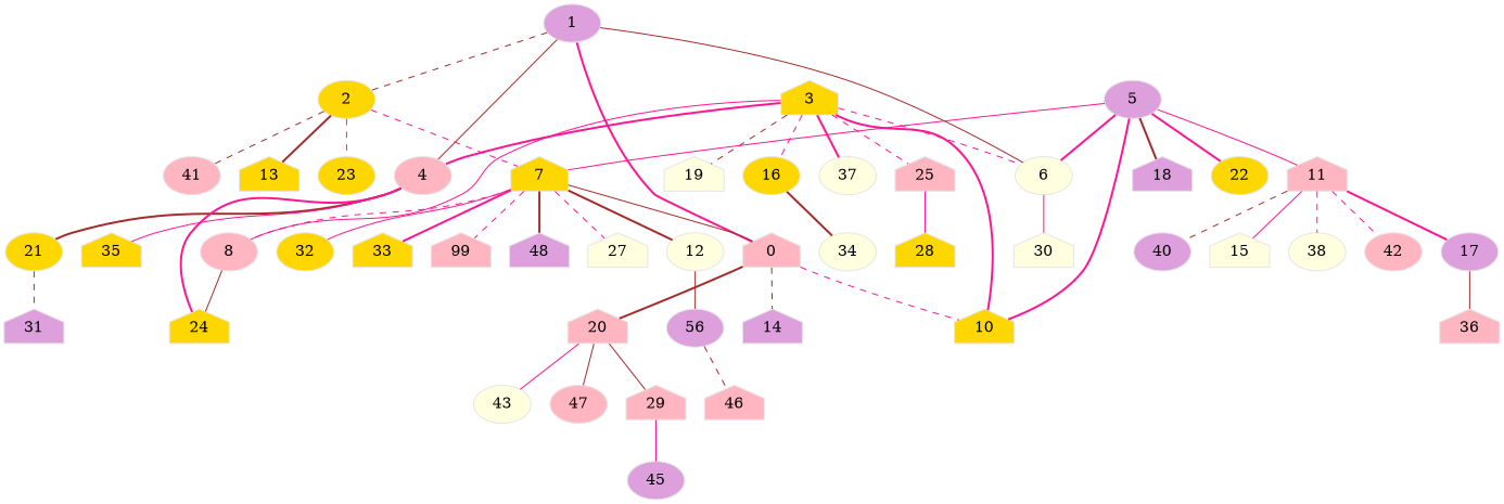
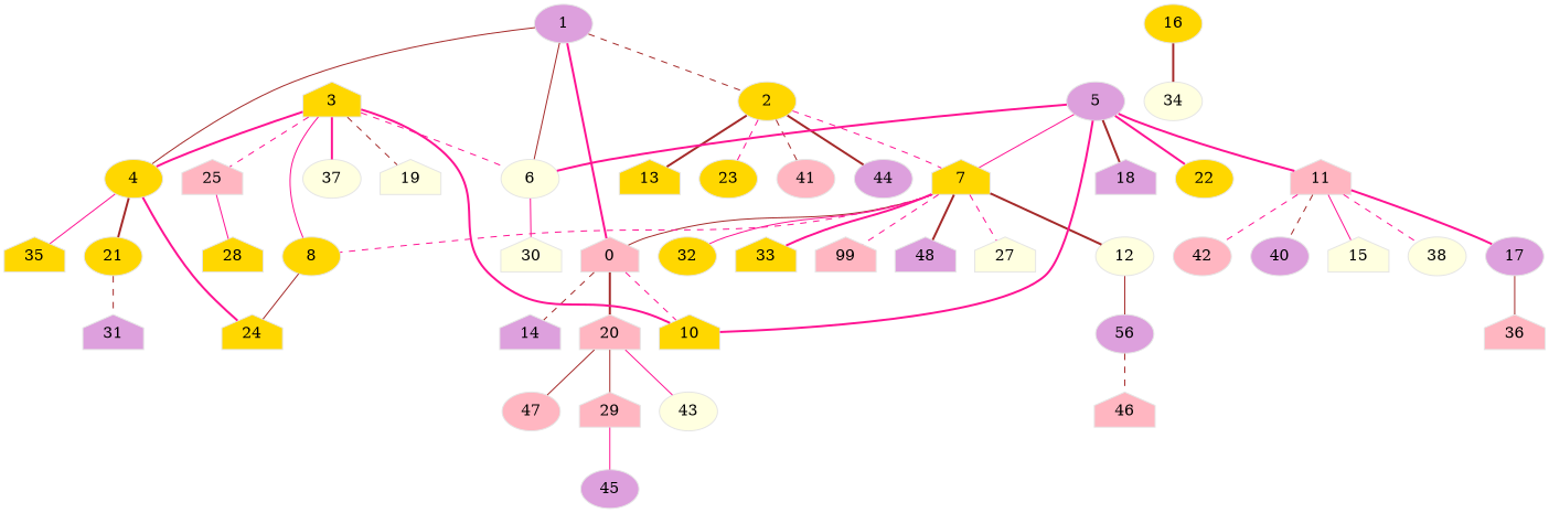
  graph {
    node [color=gray90 fillcolor=gold shape=ellipse style=filled]
    edge [color=deeppink style=dashed]
    1 [fillcolor=plum]
    2
-   4 [fillcolor=lightpink]
+   4
    6 [fillcolor=lightyellow]
    n5 [fillcolor=lightpink label=0 shape=house]
    7 [shape=house]
    13 [shape=house]
    23
    41 [fillcolor=lightpink]
+   44 [fillcolor=plum]
    21
    24 [shape=house]
    35 [shape=house]
    30 [fillcolor=lightyellow shape=house]
    10 [shape=house]
    14 [fillcolor=plum shape=house]
    20 [fillcolor=lightpink shape=house]
-   8 [fillcolor=lightpink]
+   8
    12 [fillcolor=lightyellow]
    27 [fillcolor=lightyellow shape=house]
    32
    33 [shape=house]
    n23 [fillcolor=lightpink label=99 shape=house]
    48 [fillcolor=plum shape=house]
    3 [shape=house]
    16
    19 [fillcolor=lightyellow shape=house]
    25 [fillcolor=lightpink shape=house]
    37 [fillcolor=lightyellow]
    34 [fillcolor=lightyellow]
    28 [shape=house]
    31 [fillcolor=plum shape=house]
    5 [fillcolor=plum]
    11 [fillcolor=lightpink shape=house]
    18 [fillcolor=plum shape=house]
    22
    40 [fillcolor=plum]
    15 [fillcolor=lightyellow shape=house]
    17 [fillcolor=plum]
    38 [fillcolor=lightyellow]
    42 [fillcolor=lightpink]
    n42 [fillcolor=plum label=56]
    29 [fillcolor=lightpink shape=house]
    43 [fillcolor=lightyellow]
    47 [fillcolor=lightpink]
    36 [fillcolor=lightpink shape=house]
    46 [fillcolor=lightpink shape=house]
    45 [fillcolor=plum]
    1 -- 2 [color=brown]
    1 -- 4 [color=brown style=solid]
    1 -- 6 [color=brown style=solid]
    1 -- n5 [style=bold]
    2 -- 7
    2 -- 13 [color=brown style=bold]
    2 -- 23
    2 -- 41 [color=brown]
+   2 -- 44 [color=brown style=bold]
    4 -- 21 [color=brown style=bold]
    4 -- 24 [style=bold]
    4 -- 35 [style=solid]
    6 -- 30 [style=solid]
    n5 -- 10
    n5 -- 14 [color=brown]
    n5 -- 20 [color=brown style=bold]
    7 -- n5 [color=brown style=solid]
    7 -- 8
    7 -- 12 [color=brown style=bold]
    7 -- 27
    7 -- 32 [style=solid]
    7 -- 33 [style=bold]
    7 -- n23
    7 -- 48 [color=brown style=bold]
    21 -- 31 [color=brown]
    20 -- 29 [color=brown style=solid]
    20 -- 43 [style=solid]
    20 -- 47 [color=brown style=solid]
    8 -- 24 [color=brown style=solid]
    12 -- n42 [color=brown style=solid]
    3 -- 4 [style=bold]
    3 -- 6
    3 -- 10 [style=bold]
    3 -- 8 [style=solid]
-   3 -- 16
    3 -- 19 [color=brown]
    3 -- 25
    3 -- 37 [style=bold]
    16 -- 34 [color=brown style=bold]
    25 -- 28 [style=solid]
    5 -- 6 [style=bold]
    5 -- 7 [style=solid]
    5 -- 10 [style=bold]
-   5 -- 11 [style=solid]
+   5 -- 11 [style=bold]
    5 -- 18 [color=brown style=bold]
    5 -- 22 [style=bold]
    11 -- 40 [color=brown]
    11 -- 15 [style=solid]
    11 -- 17 [style=bold]
    11 -- 38
    11 -- 42
    17 -- 36 [color=brown style=solid]
    n42 -- 46 [color=brown]
    29 -- 45 [style=solid]
  }
